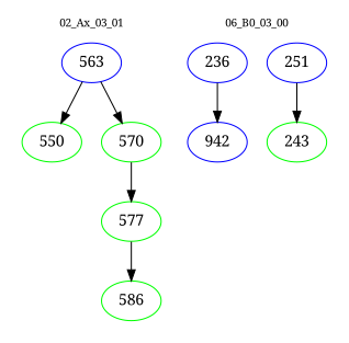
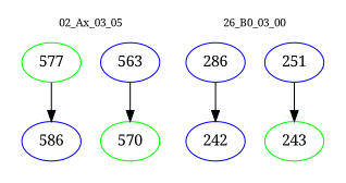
  digraph {
    fontname="Noto Serif"
    node [color=blue fontname="Noto Serif"]
    edge [color=black fontname="Noto Serif"]
    n1 [label=563]
-   n2 [color=green label=550]
    n3 [color=green label=570]
    n4 [color=green label=577]
-   n5 [color=green label=586]
+   n5 [label=586]
    n6 [label=251]
    n7 [color=green label=243]
-   n8 [label=236]
-   n9 [label=942]
+   n8 [label=286]
+   n9 [label=242]
    subgraph cluster_1 {
      color=white
      fontsize=10
-     label="02_Ax_03_01"
+     label="02_Ax_03_05"
      n1
-     n2
      n3
      n4
      n5
    }
    subgraph cluster_2 {
      color=white
      fontsize=10
-     label="06_B0_03_00"
+     label="26_B0_03_00"
      n6
      n7
      n8
      n9
    }
-   n1 -> n2
    n1 -> n3
-   n3 -> n4
    n4 -> n5
    n6 -> n7
    n8 -> n9
  }
